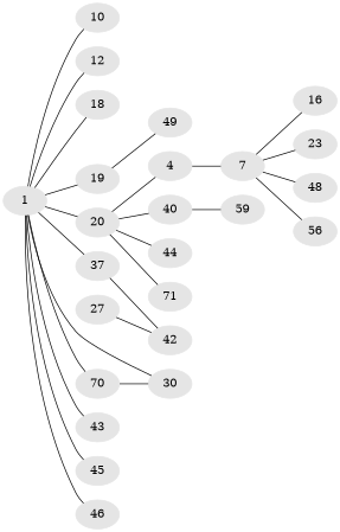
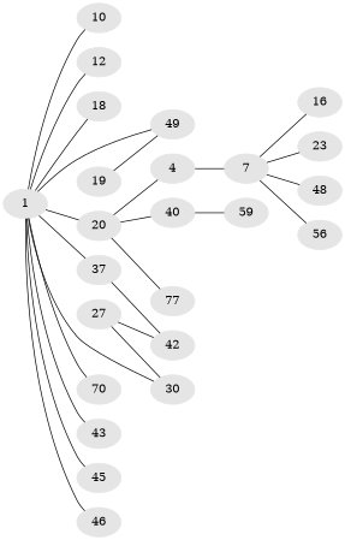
  graph {
    rankdir=LR
    node [color=gray90 style=filled]
    1 [super="+2+6+3+9"]
    10 [super="+26"]
    12 [super="+61+21"]
    18
    19 [super="+53+24"]
    20 [super="+31"]
    37 [super="+39+60"]
    n8 [label=30 super="+55"]
    43
    45
    46
    70
    4 [super="+5"]
    7 [super="+36+8"]
    49
    40 [super="+69"]
-   44 [super="+62"]
-   71
+   71 [label=77]
    27 [super="+28+29"]
    42
    59 [super="+65"]
    16 [super="+22"]
    23 [super="+52"]
    48
    56
    1 -- 10
    1 -- 12
    1 -- 18
-   1 -- 19 [weight=3]
+   1 -- 49 [weight=3]
    1 -- 20 [weight=2]
    1 -- 37
    1 -- n8
    1 -- 43 [weight=2]
    1 -- 45
    1 -- 46
    1 -- 70
    19 -- 49
    20 -- 4
    20 -- 40
-   20 -- 44
    20 -- 71
    37 -- 42
    4 -- 7
    7 -- 16
    7 -- 23
    7 -- 48
    7 -- 56
    40 -- 59
-   70 -- n8
+   27 -- n8
    27 -- 42
  }
